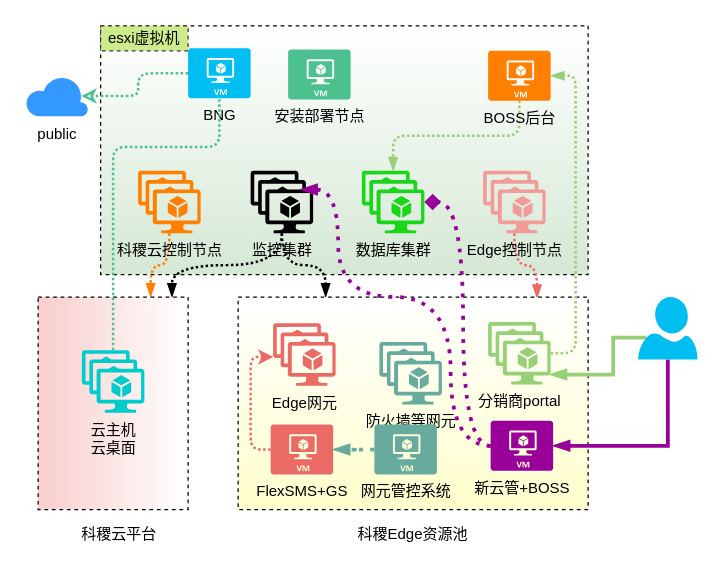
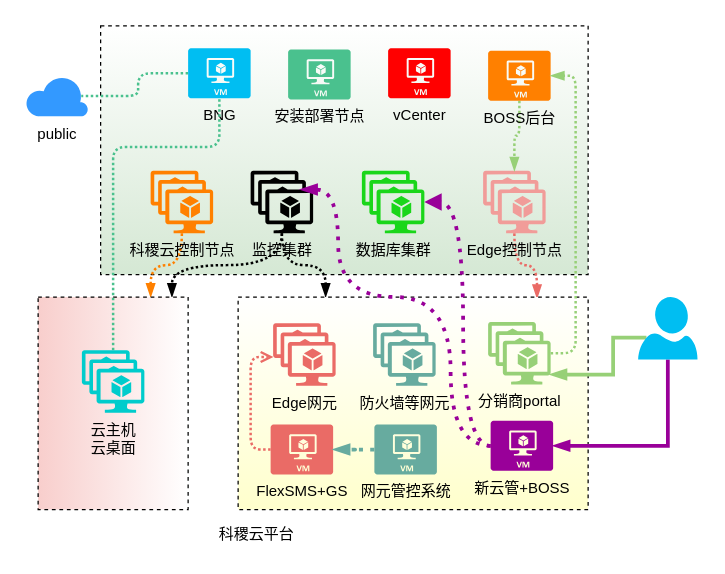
  <mxCell id="0" />
  <mxCell id="1" parent="0" />
  <mxCell id="2" value="" style="rounded=0;whiteSpace=wrap;html=1;dashed=1;fillColor=#ffffff;gradientColor=#D5E8D4;" parent="1" vertex="1"><mxGeometry x="80" y="20" width="390" height="199" as="geometry" /></mxCell>
  <mxCell id="3" style="edgeStyle=orthogonalEdgeStyle;rounded=0;orthogonalLoop=1;jettySize=auto;html=1;exitX=0.5;exitY=1;exitDx=0;exitDy=0;exitPerimeter=0;entryX=0.75;entryY=0;entryDx=0;entryDy=0;dashed=1;dashPattern=1 1;endArrow=blockThin;endFill=1;strokeColor=#FF8000;strokeWidth=2;curved=1;" parent="1" source="4" target="17" edge="1"><mxGeometry relative="1" as="geometry" /></mxCell>
- <mxCell id="4" value="科稷云控制节点" style="shadow=0;dashed=0;html=1;strokeColor=none;labelPosition=center;verticalLabelPosition=bottom;verticalAlign=top;align=center;shape=mxgraph.mscae.cloud.vm_scale_set;fillColor=#FF8000;" parent="1" vertex="1"><mxGeometry x="110" y="136" width="50" height="50" as="geometry" /></mxCell>
+ <mxCell id="4" value="科稷云控制节点" style="shadow=0;dashed=0;html=1;strokeColor=none;labelPosition=center;verticalLabelPosition=bottom;verticalAlign=top;align=center;shape=mxgraph.mscae.cloud.vm_scale_set;fillColor=#FF8000;" parent="1" vertex="1"><mxGeometry x="120" y="136" width="50" height="50" as="geometry" /></mxCell>
  <mxCell id="5" style="edgeStyle=orthogonalEdgeStyle;rounded=0;orthogonalLoop=1;jettySize=auto;html=1;exitX=0.5;exitY=1;exitDx=0;exitDy=0;exitPerimeter=0;entryX=0.854;entryY=0.006;entryDx=0;entryDy=0;dashed=1;dashPattern=1 1;endArrow=blockThin;endFill=1;strokeColor=#EA6B66;strokeWidth=2;entryPerimeter=0;curved=1;" parent="1" source="6" target="19" edge="1"><mxGeometry relative="1" as="geometry" /></mxCell>
  <mxCell id="6" value="Edge控制节点" style="shadow=0;dashed=0;html=1;strokeColor=none;labelPosition=center;verticalLabelPosition=bottom;verticalAlign=top;align=center;shape=mxgraph.mscae.cloud.vm_scale_set;fillColor=#F19C99;" parent="1" vertex="1"><mxGeometry x="386" y="136" width="50" height="50" as="geometry" /></mxCell>
  <mxCell id="7" value="数据库集群" style="shadow=0;dashed=0;html=1;strokeColor=none;labelPosition=center;verticalLabelPosition=bottom;verticalAlign=top;align=center;shape=mxgraph.mscae.cloud.vm_scale_set;fillColor=#1AD61A;" parent="1" vertex="1"><mxGeometry x="289" y="136" width="50" height="50" as="geometry" /></mxCell>
- <mxCell id="8" style="edgeStyle=orthogonalEdgeStyle;rounded=1;orthogonalLoop=1;jettySize=auto;html=1;exitX=0;exitY=0.5;exitDx=0;exitDy=0;exitPerimeter=0;entryX=0.89;entryY=0.5;entryDx=0;entryDy=0;entryPerimeter=0;dashed=1;dashPattern=1 1;endArrow=classic;endFill=0;strokeColor=#4AC18E;strokeWidth=2;" parent="1" source="9" target="23" edge="1"><mxGeometry relative="1" as="geometry" /></mxCell>
+ <mxCell id="8" style="edgeStyle=orthogonalEdgeStyle;rounded=1;orthogonalLoop=1;jettySize=auto;html=1;exitX=0;exitY=0.5;exitDx=0;exitDy=0;exitPerimeter=0;entryX=0.89;entryY=0.5;entryDx=0;entryDy=0;entryPerimeter=0;dashed=1;dashPattern=1 1;endArrow=none;endFill=0;strokeColor=#4AC18E;strokeWidth=2;" parent="1" source="9" target="23" edge="1"><mxGeometry relative="1" as="geometry" /></mxCell>
  <mxCell id="9" value="BNG" style="verticalLabelPosition=bottom;html=1;verticalAlign=top;align=center;strokeColor=none;fillColor=#00BEF2;shape=mxgraph.azure.virtual_machine;dashed=1;" parent="1" vertex="1"><mxGeometry x="150" y="38" width="50" height="40" as="geometry" /></mxCell>
  <mxCell id="10" value="安装部署节点" style="verticalLabelPosition=bottom;html=1;verticalAlign=top;align=center;strokeColor=none;fillColor=#4AC18E;shape=mxgraph.azure.virtual_machine;dashed=1;" parent="1" vertex="1"><mxGeometry x="230" y="39" width="50" height="40" as="geometry" /></mxCell>
- <mxCell id="11" style="edgeStyle=orthogonalEdgeStyle;rounded=1;orthogonalLoop=1;jettySize=auto;html=1;exitX=0.5;exitY=1;exitDx=0;exitDy=0;exitPerimeter=0;entryX=0.5;entryY=0;entryDx=0;entryDy=0;entryPerimeter=0;dashed=1;dashPattern=1 1;endArrow=blockThin;endFill=1;strokeColor=#97D077;strokeWidth=2;" parent="1" source="12" target="7" edge="1"><mxGeometry relative="1" as="geometry" /></mxCell>
+ <mxCell id="11" style="edgeStyle=orthogonalEdgeStyle;rounded=1;orthogonalLoop=1;jettySize=auto;html=1;exitX=0.5;exitY=1;exitDx=0;exitDy=0;exitPerimeter=0;dashed=1;dashPattern=1 1;endArrow=blockThin;endFill=1;strokeColor=#97D077;strokeWidth=2;" parent="1" source="12" target="6" edge="1"><mxGeometry relative="1" as="geometry" /></mxCell>
  <mxCell id="12" value="BOSS后台" style="verticalLabelPosition=bottom;html=1;verticalAlign=top;align=center;strokeColor=none;fillColor=#FF8000;shape=mxgraph.azure.virtual_machine;dashed=1;" parent="1" vertex="1"><mxGeometry x="390" y="40" width="50" height="40" as="geometry" /></mxCell>
  <mxCell id="13" style="edgeStyle=orthogonalEdgeStyle;curved=1;rounded=0;orthogonalLoop=1;jettySize=auto;html=1;exitX=0.5;exitY=1;exitDx=0;exitDy=0;exitPerimeter=0;dashed=1;dashPattern=1 1;endArrow=blockThin;endFill=1;strokeColor=#000000;strokeWidth=2;entryX=0.25;entryY=0;entryDx=0;entryDy=0;" parent="1" source="15" target="19" edge="1"><mxGeometry relative="1" as="geometry" /></mxCell>
  <mxCell id="14" style="edgeStyle=orthogonalEdgeStyle;curved=1;rounded=0;orthogonalLoop=1;jettySize=auto;html=1;exitX=0.5;exitY=1;exitDx=0;exitDy=0;exitPerimeter=0;entryX=0.892;entryY=0;entryDx=0;entryDy=0;dashed=1;dashPattern=1 1;endArrow=blockThin;endFill=1;strokeColor=#000000;strokeWidth=2;entryPerimeter=0;" parent="1" source="15" target="17" edge="1"><mxGeometry relative="1" as="geometry" /></mxCell>
  <mxCell id="15" value="监控集群" style="shadow=0;dashed=0;html=1;strokeColor=none;labelPosition=center;verticalLabelPosition=bottom;verticalAlign=top;align=center;shape=mxgraph.mscae.cloud.vm_scale_set;fillColor=#000000;" parent="1" vertex="1"><mxGeometry x="200" y="136" width="50" height="50" as="geometry" /></mxCell>
- <mxCell id="16" value="esxi虚拟机" style="text;html=1;strokeColor=#36393d;fillColor=#cdeb8b;align=center;verticalAlign=middle;whiteSpace=wrap;rounded=0;dashed=1;" parent="1" vertex="1"><mxGeometry x="80" y="20" width="70" height="20" as="geometry" /></mxCell>
  <mxCell id="17" value="" style="rounded=0;whiteSpace=wrap;html=1;dashed=1;fillColor=#ffffff;gradientColor=#F8CECC;gradientDirection=west;" parent="1" vertex="1"><mxGeometry x="30" y="237" width="120" height="170" as="geometry" /></mxCell>
- <mxCell id="18" value="科稷云平台" style="text;html=1;strokeColor=none;fillColor=none;align=center;verticalAlign=middle;whiteSpace=wrap;rounded=0;dashed=1;" parent="1" vertex="1"><mxGeometry x="60" y="417" width="70" height="20" as="geometry" /></mxCell>
+ <mxCell id="18" value="科稷云平台" style="text;html=1;strokeColor=none;fillColor=none;align=center;verticalAlign=middle;whiteSpace=wrap;rounded=0;dashed=1;" parent="1" vertex="1"><mxGeometry x="170" y="417" width="70" height="20" as="geometry" /></mxCell>
  <mxCell id="19" value="" style="rounded=0;whiteSpace=wrap;html=1;dashed=1;fillColor=#ffffff;gradientColor=#FFFFCC;" parent="1" vertex="1"><mxGeometry x="190" y="237" width="280" height="170" as="geometry" /></mxCell>
- <mxCell id="20" value="科稷Edge资源池" style="text;html=1;strokeColor=none;fillColor=none;align=center;verticalAlign=middle;whiteSpace=wrap;rounded=0;dashed=1;" parent="1" vertex="1"><mxGeometry x="270" y="417" width="120" height="20" as="geometry" /></mxCell>
  <mxCell id="21" style="edgeStyle=orthogonalEdgeStyle;orthogonalLoop=1;jettySize=auto;html=1;exitX=0.5;exitY=0;exitDx=0;exitDy=0;exitPerimeter=0;entryX=0.5;entryY=1;entryDx=0;entryDy=0;entryPerimeter=0;dashed=1;dashPattern=1 1;endArrow=none;endFill=0;strokeColor=#4AC18E;strokeWidth=2;rounded=1;" parent="1" source="22" target="9" edge="1"><mxGeometry relative="1" as="geometry"><Array as="points"><mxPoint x="90" y="117" /><mxPoint x="175" y="117" /></Array></mxGeometry></mxCell>
  <mxCell id="22" value="云主机&lt;br&gt;云桌面&lt;br&gt;" style="shadow=0;dashed=0;html=1;strokeColor=none;labelPosition=center;verticalLabelPosition=bottom;verticalAlign=top;align=center;shape=mxgraph.mscae.cloud.vm_scale_set;fillColor=#00CCCC;" parent="1" vertex="1"><mxGeometry x="65" y="279.5" width="50" height="50" as="geometry" /></mxCell>
  <mxCell id="23" value="public" style="verticalLabelPosition=bottom;html=1;verticalAlign=top;align=center;strokeColor=none;fillColor=#3399FF;shape=mxgraph.azure.cloud;dashed=1;" parent="1" vertex="1"><mxGeometry x="20" y="60" width="50" height="32.5" as="geometry" /></mxCell>
+ <mxCell id="24" value="vCenter" style="verticalLabelPosition=bottom;html=1;verticalAlign=top;align=center;strokeColor=none;fillColor=#FF0000;shape=mxgraph.azure.virtual_machine;dashed=1;" parent="1" vertex="1"><mxGeometry x="310" y="38" width="50" height="40" as="geometry" /></mxCell>
  <mxCell id="25" style="edgeStyle=orthogonalEdgeStyle;rounded=1;orthogonalLoop=1;jettySize=auto;html=1;exitX=1;exitY=0.5;exitDx=0;exitDy=0;exitPerimeter=0;dashed=1;dashPattern=1 1;endArrow=blockThin;endFill=1;strokeColor=#97D077;strokeWidth=2;" parent="1" source="26" edge="1"><mxGeometry relative="1" as="geometry"><Array as="points"><mxPoint x="460" y="282" /><mxPoint x="460" y="60" /></Array><mxPoint x="440" y="60" as="targetPoint" /></mxGeometry></mxCell>
  <mxCell id="26" value="分销商portal" style="shadow=0;dashed=0;html=1;strokeColor=none;labelPosition=center;verticalLabelPosition=bottom;verticalAlign=top;align=center;shape=mxgraph.mscae.cloud.vm_scale_set;fillColor=#97D077;" parent="1" vertex="1"><mxGeometry x="390" y="257" width="50" height="50" as="geometry" /></mxCell>
  <mxCell id="27" value="Edge网元" style="shadow=0;dashed=0;html=1;strokeColor=none;labelPosition=center;verticalLabelPosition=bottom;verticalAlign=top;align=center;shape=mxgraph.mscae.cloud.vm_scale_set;fillColor=#EA6B66;" parent="1" vertex="1"><mxGeometry x="218" y="258" width="50" height="50" as="geometry" /></mxCell>
- <mxCell id="28" value="防火墙等网元" style="shadow=0;dashed=0;html=1;strokeColor=none;labelPosition=center;verticalLabelPosition=bottom;verticalAlign=top;align=center;shape=mxgraph.mscae.cloud.vm_scale_set;fillColor=#67AB9F;" parent="1" vertex="1"><mxGeometry x="303" y="273" width="50" height="50" as="geometry" /></mxCell>
- <mxCell id="29" style="edgeStyle=orthogonalEdgeStyle;rounded=0;orthogonalLoop=1;jettySize=auto;html=1;exitX=0;exitY=0.5;exitDx=0;exitDy=0;exitPerimeter=0;entryX=1;entryY=0.5;entryDx=0;entryDy=0;entryPerimeter=0;endArrow=diamond;endFill=1;strokeWidth=3;dashed=1;dashPattern=1 2;strokeColor=#990099;curved=1;" edge="1" parent="1" source="31" target="7"><mxGeometry relative="1" as="geometry"><Array as="points"><mxPoint x="370" y="356" /><mxPoint x="370" y="161" /></Array></mxGeometry></mxCell>
+ <mxCell id="28" value="防火墙等网元" style="shadow=0;dashed=0;html=1;strokeColor=none;labelPosition=center;verticalLabelPosition=bottom;verticalAlign=top;align=center;shape=mxgraph.mscae.cloud.vm_scale_set;fillColor=#67AB9F;" parent="1" vertex="1"><mxGeometry x="298" y="258" width="50" height="50" as="geometry" /></mxCell>
+ <mxCell id="29" style="edgeStyle=orthogonalEdgeStyle;rounded=0;orthogonalLoop=1;jettySize=auto;html=1;exitX=0;exitY=0.5;exitDx=0;exitDy=0;exitPerimeter=0;entryX=1;entryY=0.5;entryDx=0;entryDy=0;entryPerimeter=0;endArrow=block;endFill=1;strokeWidth=3;dashed=1;dashPattern=1 2;strokeColor=#990099;curved=1;" edge="1" parent="1" source="31" target="7"><mxGeometry relative="1" as="geometry"><Array as="points"><mxPoint x="370" y="356" /><mxPoint x="370" y="161" /></Array></mxGeometry></mxCell>
  <mxCell id="30" style="edgeStyle=orthogonalEdgeStyle;rounded=1;orthogonalLoop=1;jettySize=auto;html=1;exitX=0;exitY=0.5;exitDx=0;exitDy=0;exitPerimeter=0;entryX=0.8;entryY=0.3;entryDx=0;entryDy=0;entryPerimeter=0;dashed=1;dashPattern=1 2;endArrow=blockThin;endFill=1;strokeColor=#990099;strokeWidth=3;curved=1;" edge="1" parent="1" source="31" target="15"><mxGeometry relative="1" as="geometry"><Array as="points"><mxPoint x="360" y="356" /><mxPoint x="360" y="237" /><mxPoint x="270" y="237" /><mxPoint x="270" y="151" /></Array></mxGeometry></mxCell>
  <mxCell id="31" value="新云管+BOSS" style="verticalLabelPosition=bottom;html=1;verticalAlign=top;align=center;strokeColor=none;fillColor=#990099;shape=mxgraph.azure.virtual_machine;dashed=1;" parent="1" vertex="1"><mxGeometry x="392" y="336" width="50" height="40" as="geometry" /></mxCell>
- <mxCell id="32" style="rounded=1;orthogonalLoop=1;jettySize=auto;html=1;exitX=0;exitY=0.5;exitDx=0;exitDy=0;exitPerimeter=0;entryX=0.005;entryY=0.54;entryDx=0;entryDy=0;entryPerimeter=0;endArrow=classic;endFill=1;strokeColor=#EA6B66;strokeWidth=2;dashed=1;dashPattern=1 1;edgeStyle=orthogonalEdgeStyle;" parent="1" source="33" target="27" edge="1"><mxGeometry relative="1" as="geometry"><Array as="points"><mxPoint x="200" y="359" /><mxPoint x="200" y="285" /></Array></mxGeometry></mxCell>
+ <mxCell id="32" style="rounded=1;orthogonalLoop=1;jettySize=auto;html=1;exitX=0;exitY=0.5;exitDx=0;exitDy=0;exitPerimeter=0;entryX=0.005;entryY=0.54;entryDx=0;entryDy=0;entryPerimeter=0;endArrow=open;endFill=1;strokeColor=#EA6B66;strokeWidth=2;dashed=1;dashPattern=1 1;edgeStyle=orthogonalEdgeStyle;" parent="1" source="33" target="27" edge="1"><mxGeometry relative="1" as="geometry"><Array as="points"><mxPoint x="200" y="359" /><mxPoint x="200" y="285" /></Array></mxGeometry></mxCell>
  <mxCell id="33" value="FlexSMS+GS" style="verticalLabelPosition=bottom;html=1;verticalAlign=top;align=center;strokeColor=none;fillColor=#EA6B66;shape=mxgraph.azure.virtual_machine;dashed=1;" parent="1" vertex="1"><mxGeometry x="216" y="339" width="50" height="40" as="geometry" /></mxCell>
  <mxCell id="34" style="edgeStyle=orthogonalEdgeStyle;curved=1;rounded=1;orthogonalLoop=1;jettySize=auto;html=1;exitX=0;exitY=0.5;exitDx=0;exitDy=0;exitPerimeter=0;dashed=1;dashPattern=1 2;endArrow=blockThin;endFill=1;strokeColor=#67AB9F;strokeWidth=3;" edge="1" parent="1" source="35" target="33"><mxGeometry relative="1" as="geometry" /></mxCell>
  <mxCell id="35" value="网元管控系统" style="verticalLabelPosition=bottom;html=1;verticalAlign=top;align=center;strokeColor=none;fillColor=#67AB9F;shape=mxgraph.azure.virtual_machine;dashed=1;" vertex="1" parent="1"><mxGeometry x="299" y="339" width="50" height="40" as="geometry" /></mxCell>
  <mxCell id="36" style="edgeStyle=orthogonalEdgeStyle;rounded=0;orthogonalLoop=1;jettySize=auto;html=1;exitX=0.5;exitY=1;exitDx=0;exitDy=0;exitPerimeter=0;entryX=1;entryY=0.5;entryDx=0;entryDy=0;entryPerimeter=0;endArrow=blockThin;endFill=1;strokeColor=#990099;strokeWidth=3;" edge="1" parent="1" source="38" target="31"><mxGeometry relative="1" as="geometry" /></mxCell>
  <mxCell id="37" style="edgeStyle=orthogonalEdgeStyle;rounded=0;orthogonalLoop=1;jettySize=auto;html=1;exitX=0.14;exitY=0.65;exitDx=0;exitDy=0;exitPerimeter=0;entryX=0.99;entryY=0.84;entryDx=0;entryDy=0;entryPerimeter=0;endArrow=blockThin;endFill=1;strokeColor=#97D077;strokeWidth=3;" edge="1" parent="1" source="38" target="26"><mxGeometry relative="1" as="geometry"><Array as="points"><mxPoint x="490" y="270" /><mxPoint x="490" y="299" /></Array></mxGeometry></mxCell>
  <mxCell id="38" value="" style="verticalLabelPosition=bottom;html=1;verticalAlign=top;align=center;strokeColor=none;fillColor=#00BEF2;shape=mxgraph.azure.user;" vertex="1" parent="1"><mxGeometry x="510" y="237" width="47.5" height="50" as="geometry" /></mxCell>
